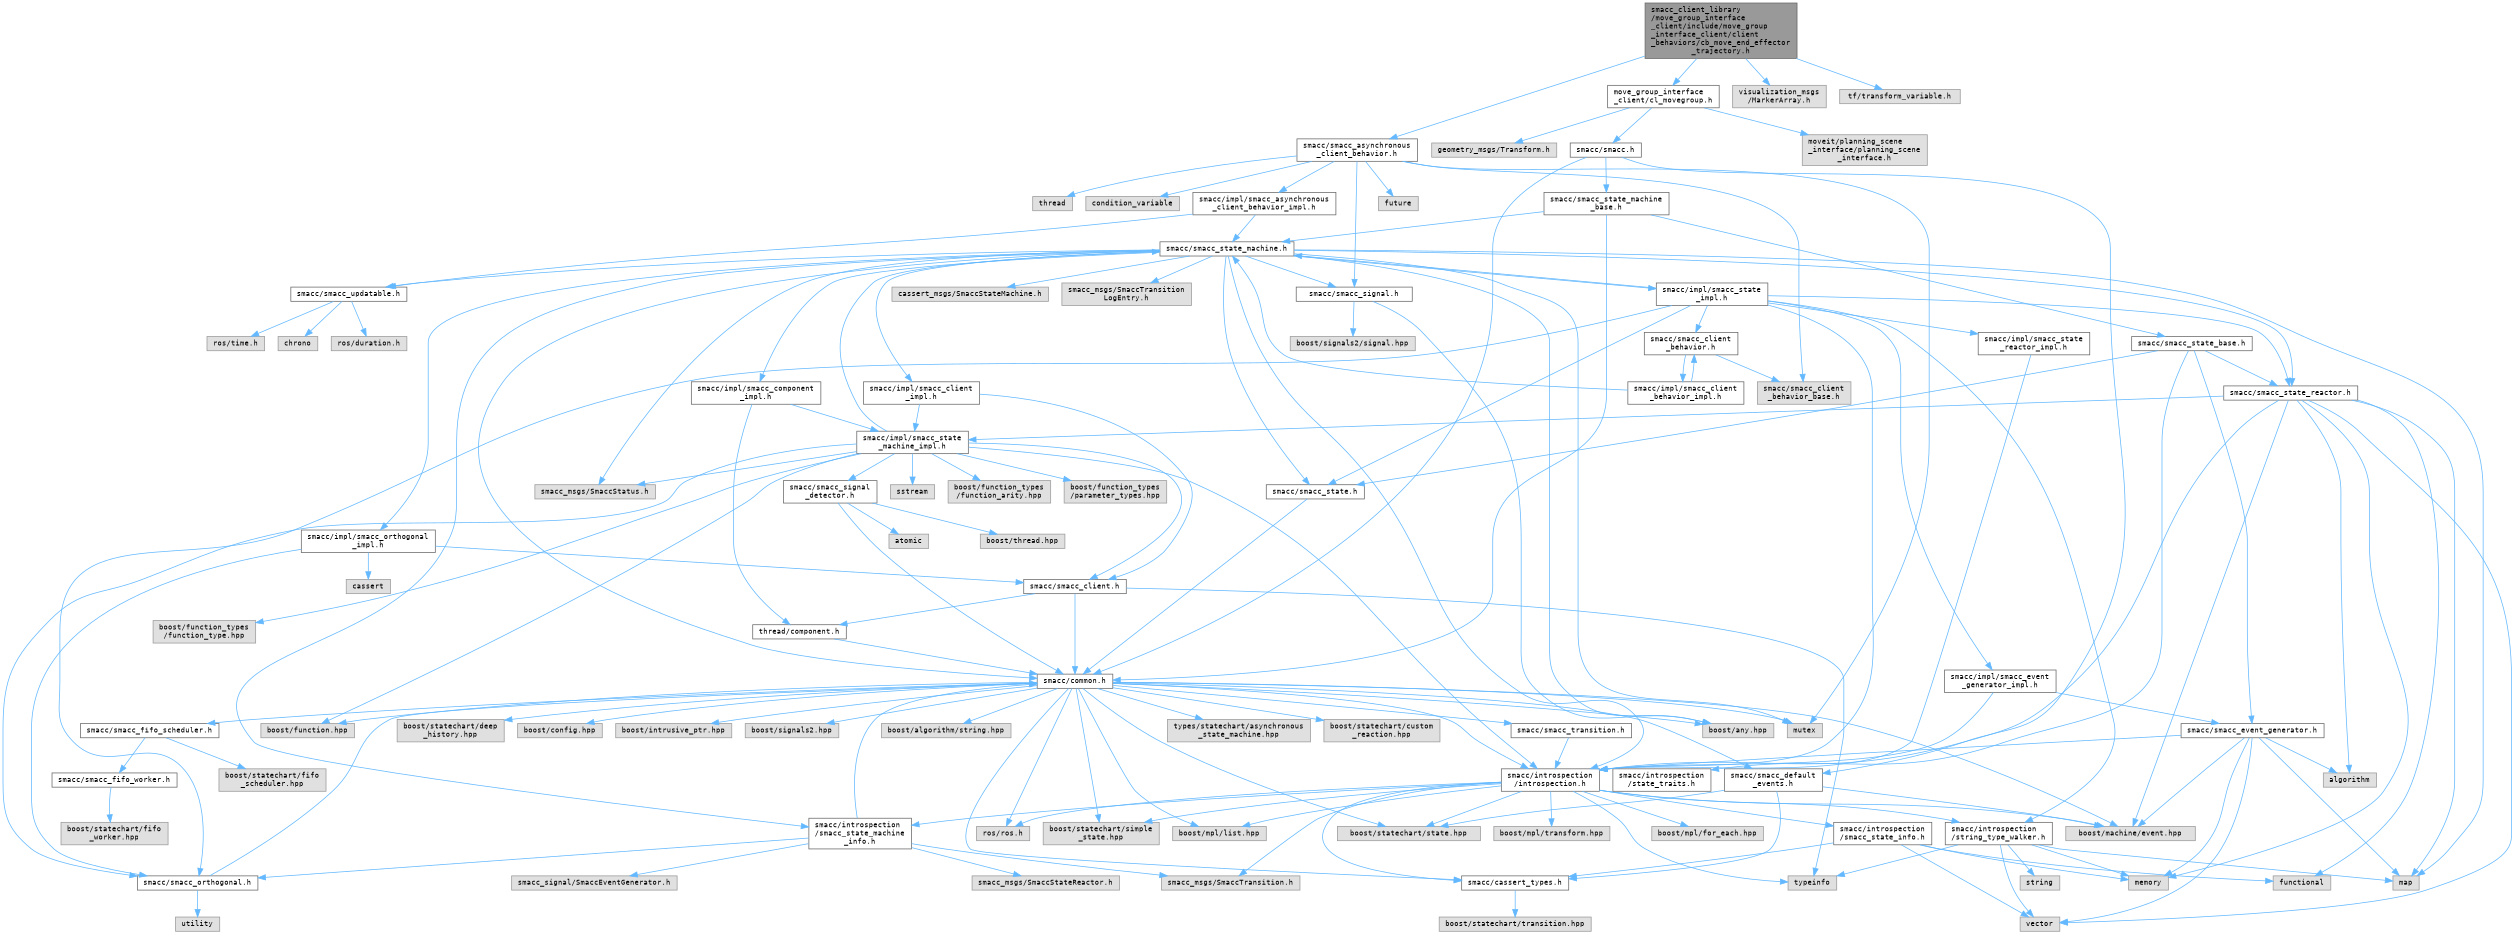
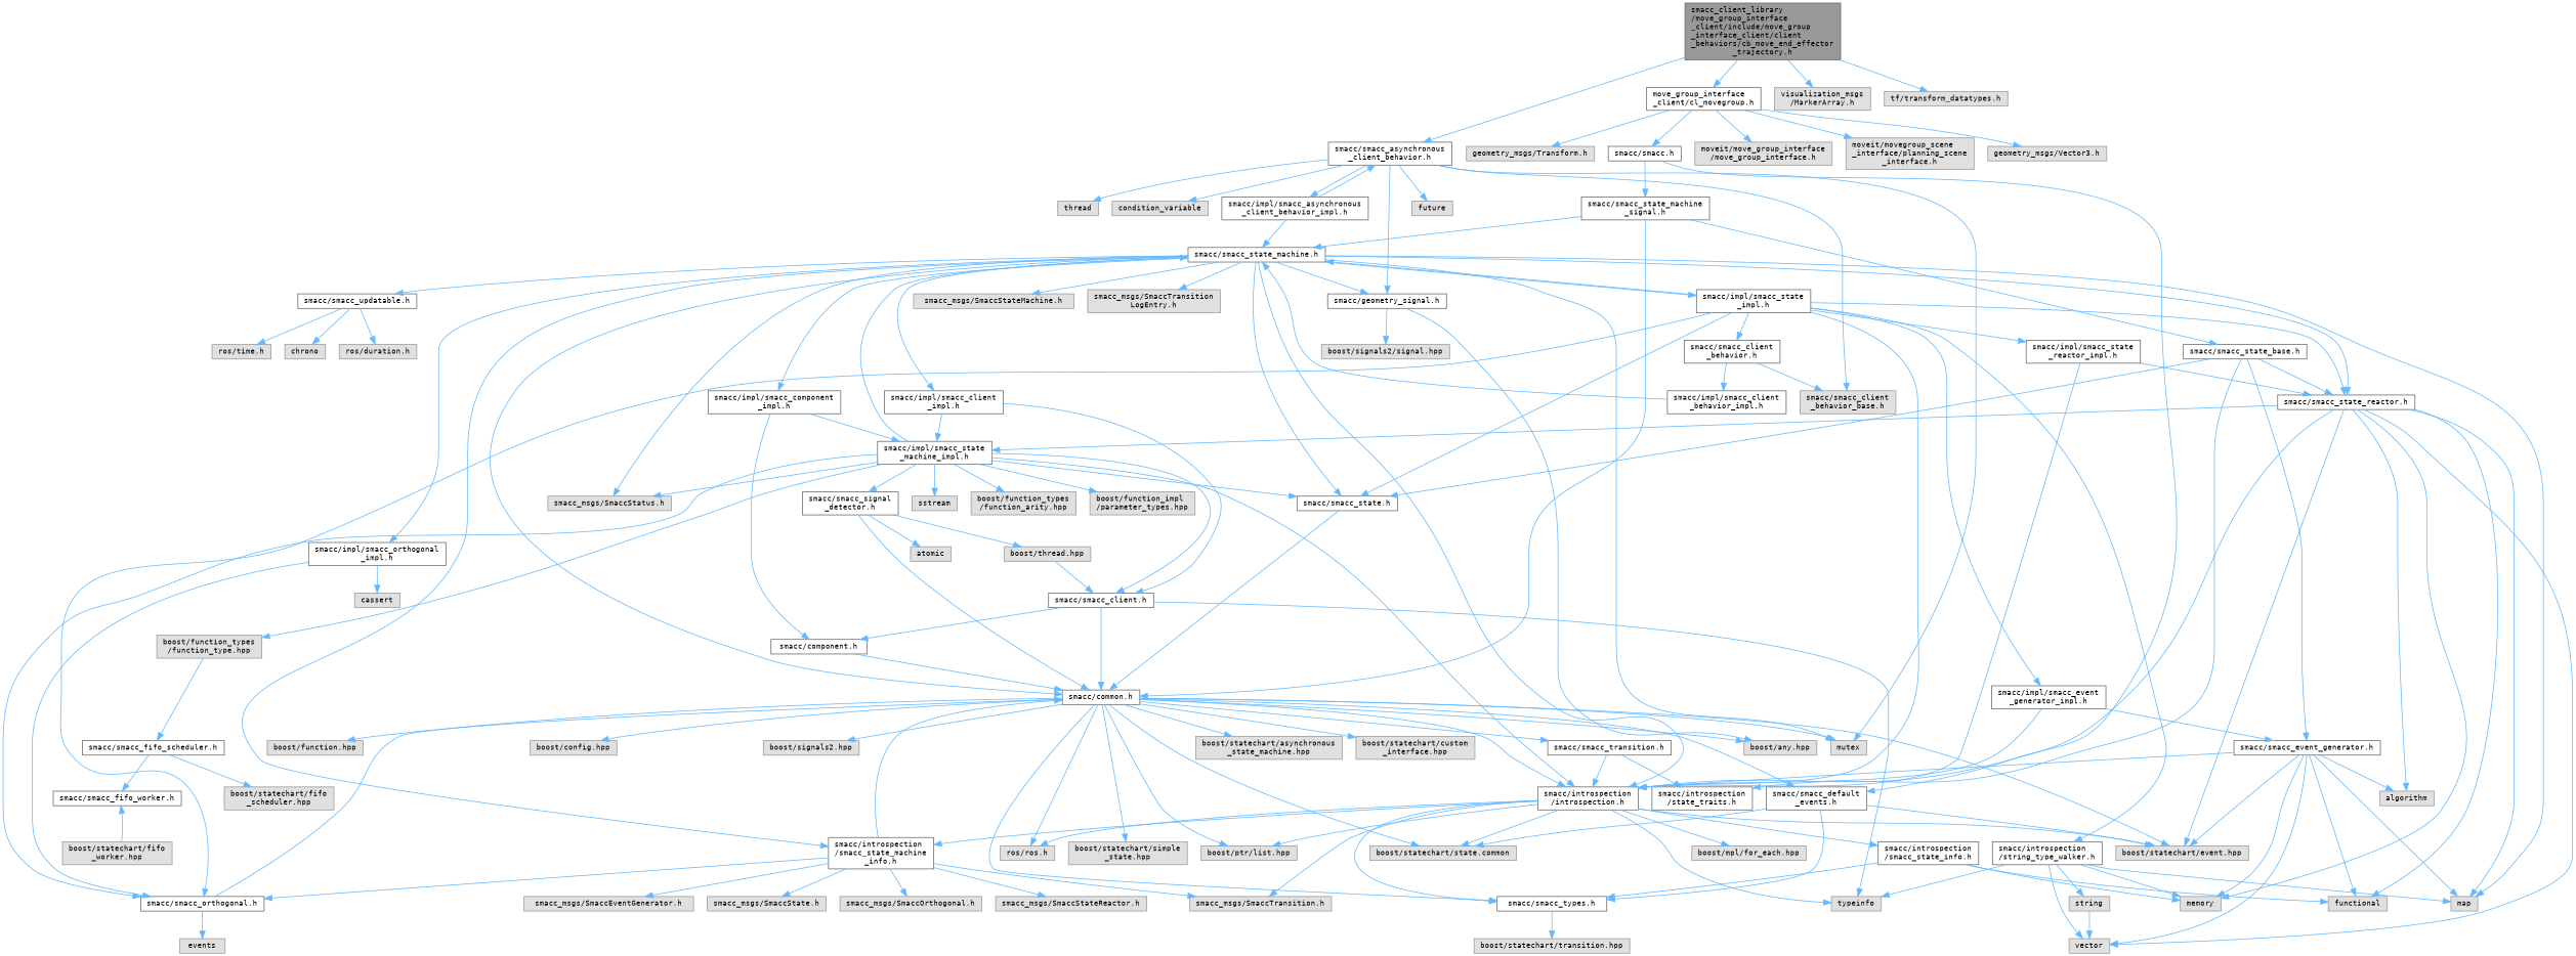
  digraph {
    fontname="DejaVu Sans Mono"
    node [color=grey60 fillcolor="#E0E0E0" fontname="DejaVu Sans Mono" fontsize=10 shape=box style=filled]
    edge [color=steelblue1 fontname="DejaVu Sans Mono" fontsize=10 labelfontname=Helvetica labelfontsize=10 style=solid]
    n1 [color=gray40 fillcolor=grey60 fontcolor=black height=0.2 label="smacc_client_library\l/move_group_interface\l_client/include/move_group\l_interface_client/client\l_behaviors/cb_move_end_effector\l_trajectory.h" width=0.4]
    n2 [color=grey40 fillcolor=white height=0.2 label="smacc/smacc_asynchronous\l_client_behavior.h" width=0.4]
    n3 [color=grey40 fillcolor=white height=0.2 label="move_group_interface\l_client/cl_movegroup.h" width=0.4]
    n4 [height=0.2 label="visualization_msgs\l/MarkerArray.h" width=0.4]
-   n5 [height=0.2 label="tf/transform_variable.h" width=0.4]
+   n5 [height=0.2 label="tf/transform_datatypes.h" width=0.4]
    n6 [height=0.2 label="smacc/smacc_client\l_behavior_base.h" width=0.4]
-   n7 [color=grey40 fillcolor=white height=0.2 label="smacc/smacc_signal.h" width=0.4]
+   n7 [color=grey40 fillcolor=white height=0.2 label="smacc/geometry_signal.h" width=0.4]
    n8 [height=0.2 label=thread width=0.4]
    n9 [height=0.2 label=condition_variable width=0.4]
    n10 [height=0.2 label=mutex width=0.4]
    n11 [height=0.2 label=future width=0.4]
    n12 [color=grey40 fillcolor=white height=0.2 label="smacc/impl/smacc_asynchronous\l_client_behavior_impl.h" width=0.4]
    n13 [color=grey40 fillcolor=white height=0.2 label="smacc/smacc.h" width=0.4]
-   n15 [height=0.2 label="moveit/planning_scene\l_interface/planning_scene\l_interface.h" width=0.4]
+   n14 [height=0.2 label="moveit/move_group_interface\l/move_group_interface.h" width=0.4]
+   n15 [height=0.2 label="moveit/movegroup_scene\l_interface/planning_scene\l_interface.h" width=0.4]
+   n16 [height=0.2 label="geometry_msgs/Vector3.h" width=0.4]
    n17 [height=0.2 label="geometry_msgs/Transform.h" width=0.4]
    n18 [height=0.2 label="boost/signals2/signal.hpp" width=0.4]
    n19 [height=0.2 label="boost/any.hpp" width=0.4]
    n20 [color=grey40 fillcolor=white height=0.2 label="smacc/smacc_state_machine.h" width=0.4]
    n21 [height=0.2 label=map width=0.4]
    n22 [color=grey40 fillcolor=white height=0.2 label="smacc/common.h" width=0.4]
    n23 [color=grey40 fillcolor=white height=0.2 label="smacc/introspection\l/introspection.h" width=0.4]
    n24 [color=grey40 fillcolor=white height=0.2 label="smacc/introspection\l/smacc_state_machine\l_info.h" width=0.4]
    n25 [color=grey40 fillcolor=white height=0.2 label="smacc/smacc_updatable.h" width=0.4]
-   n26 [height=0.2 label="cassert_msgs/SmaccStateMachine.h" width=0.4]
+   n26 [height=0.2 label="smacc_msgs/SmaccStateMachine.h" width=0.4]
    n27 [height=0.2 label="smacc_msgs/SmaccTransition\lLogEntry.h" width=0.4]
    n28 [height=0.2 label="smacc_msgs/SmaccStatus.h" width=0.4]
    n29 [color=grey40 fillcolor=white height=0.2 label="smacc/smacc_state.h" width=0.4]
    n30 [color=grey40 fillcolor=white height=0.2 label="smacc/smacc_state_reactor.h" width=0.4]
    n31 [color=grey40 fillcolor=white height=0.2 label="smacc/impl/smacc_state\l_impl.h" width=0.4]
    n32 [color=grey40 fillcolor=white height=0.2 label="smacc/impl/smacc_client\l_impl.h" width=0.4]
    n33 [color=grey40 fillcolor=white height=0.2 label="smacc/impl/smacc_component\l_impl.h" width=0.4]
    n34 [color=grey40 fillcolor=white height=0.2 label="smacc/impl/smacc_orthogonal\l_impl.h" width=0.4]
-   n35 [height=0.2 label="boost/statechart/state.hpp" width=0.4]
+   n35 [height=0.2 label="boost/statechart/state.common" width=0.4]
    n36 [height=0.2 label="boost/statechart/simple\l_state.hpp" width=0.4]
-   n37 [height=0.2 label="boost/machine/event.hpp" width=0.4]
-   n38 [height=0.2 label="types/statechart/asynchronous\l_state_machine.hpp" width=0.4]
-   n39 [height=0.2 label="boost/statechart/custom\l_reaction.hpp" width=0.4]
-   n40 [height=0.2 label="boost/statechart/deep\l_history.hpp" width=0.4]
+   n37 [height=0.2 label="boost/statechart/event.hpp" width=0.4]
+   n38 [height=0.2 label="boost/statechart/asynchronous\l_state_machine.hpp" width=0.4]
+   n39 [height=0.2 label="boost/statechart/custom\l_interface.hpp" width=0.4]
    n41 [height=0.2 label="boost/config.hpp" width=0.4]
-   n42 [height=0.2 label="boost/intrusive_ptr.hpp" width=0.4]
    n43 [height=0.2 label="boost/function.hpp" width=0.4]
    n44 [height=0.2 label="boost/signals2.hpp" width=0.4]
-   n45 [height=0.2 label="boost/mpl/list.hpp" width=0.4]
-   n46 [height=0.2 label="boost/algorithm/string.hpp" width=0.4]
+   n45 [height=0.2 label="boost/ptr/list.hpp" width=0.4]
    n47 [height=0.2 label="ros/ros.h" width=0.4]
    n48 [color=grey40 fillcolor=white height=0.2 label="smacc/smacc_fifo_scheduler.h" width=0.4]
-   n49 [color=grey40 fillcolor=white height=0.2 label="smacc/cassert_types.h" width=0.4]
+   n49 [color=grey40 fillcolor=white height=0.2 label="smacc/smacc_types.h" width=0.4]
    n50 [color=grey40 fillcolor=white height=0.2 label="smacc/smacc_default\l_events.h" width=0.4]
    n51 [color=grey40 fillcolor=white height=0.2 label="smacc/smacc_transition.h" width=0.4]
    n52 [height=0.2 label=typeinfo width=0.4]
    n53 [height=0.2 label="boost/mpl/for_each.hpp" width=0.4]
-   n54 [height=0.2 label="boost/mpl/transform.hpp" width=0.4]
    n55 [color=grey40 fillcolor=white height=0.2 label="smacc/introspection\l/string_type_walker.h" width=0.4]
    n56 [color=grey40 fillcolor=white height=0.2 label="smacc/introspection\l/smacc_state_info.h" width=0.4]
    n57 [height=0.2 label="smacc_msgs/SmaccTransition.h" width=0.4]
    n58 [color=grey40 fillcolor=white height=0.2 label="smacc/smacc_orthogonal.h" width=0.4]
+   n59 [height=0.2 label="smacc_msgs/SmaccState.h" width=0.4]
+   n60 [height=0.2 label="smacc_msgs/SmaccOrthogonal.h" width=0.4]
    n61 [height=0.2 label="smacc_msgs/SmaccStateReactor.h" width=0.4]
-   n62 [height=0.2 label="smacc_signal/SmaccEventGenerator.h" width=0.4]
+   n62 [height=0.2 label="smacc_msgs/SmaccEventGenerator.h" width=0.4]
    n63 [height=0.2 label=chrono width=0.4]
    n64 [height=0.2 label="ros/duration.h" width=0.4]
    n65 [height=0.2 label="ros/time.h" width=0.4]
    n66 [height=0.2 label=memory width=0.4]
    n67 [height=0.2 label=vector width=0.4]
    n68 [height=0.2 label=functional width=0.4]
    n69 [height=0.2 label=algorithm width=0.4]
    n70 [color=grey40 fillcolor=white height=0.2 label="smacc/impl/smacc_state\l_machine_impl.h" width=0.4]
    n71 [color=grey40 fillcolor=white height=0.2 label="smacc/smacc_client\l_behavior.h" width=0.4]
    n72 [color=grey40 fillcolor=white height=0.2 label="smacc/impl/smacc_state\l_reactor_impl.h" width=0.4]
    n73 [color=grey40 fillcolor=white height=0.2 label="smacc/impl/smacc_event\l_generator_impl.h" width=0.4]
    n74 [color=grey40 fillcolor=white height=0.2 label="smacc/smacc_client.h" width=0.4]
-   n75 [color=grey40 fillcolor=white height=0.2 label="thread/component.h" width=0.4]
+   n75 [color=grey40 fillcolor=white height=0.2 label="smacc/component.h" width=0.4]
    n76 [height=0.2 label=cassert width=0.4]
    n77 [height=0.2 label="boost/statechart/fifo\l_scheduler.hpp" width=0.4]
    n78 [color=grey40 fillcolor=white height=0.2 label="smacc/smacc_fifo_worker.h" width=0.4]
    n79 [height=0.2 label="boost/statechart/transition.hpp" width=0.4]
    n80 [color=grey40 fillcolor=white height=0.2 label="smacc/introspection\l/state_traits.h" width=0.4]
    n81 [height=0.2 label="boost/statechart/fifo\l_worker.hpp" width=0.4]
    n82 [height=0.2 label=string width=0.4]
-   n83 [height=0.2 label=utility width=0.4]
+   n83 [height=0.2 label=events width=0.4]
    n84 [color=grey40 fillcolor=white height=0.2 label="smacc/impl/smacc_client\l_behavior_impl.h" width=0.4]
    n85 [color=grey40 fillcolor=white height=0.2 label="smacc/smacc_event_generator.h" width=0.4]
    n86 [color=grey40 fillcolor=white height=0.2 label="smacc/smacc_signal\l_detector.h" width=0.4]
    n87 [height=0.2 label=sstream width=0.4]
    n88 [height=0.2 label="boost/function_types\l/function_arity.hpp" width=0.4]
    n89 [height=0.2 label="boost/function_types\l/function_type.hpp" width=0.4]
-   n90 [height=0.2 label="boost/function_types\l/parameter_types.hpp" width=0.4]
+   n90 [height=0.2 label="boost/function_impl\l/parameter_types.hpp" width=0.4]
    n91 [height=0.2 label="boost/thread.hpp" width=0.4]
    n92 [height=0.2 label=atomic width=0.4]
-   n93 [color=grey40 fillcolor=white height=0.2 label="smacc/smacc_state_machine\l_base.h" width=0.4]
+   n93 [color=grey40 fillcolor=white height=0.2 label="smacc/smacc_state_machine\l_signal.h" width=0.4]
    n94 [color=grey40 fillcolor=white height=0.2 label="smacc/smacc_state_base.h" width=0.4]
    n1 -> n2
    n1 -> n3
    n1 -> n4
    n1 -> n5
    n2 -> n6
    n2 -> n7
    n2 -> n8
    n2 -> n9
    n2 -> n10
    n2 -> n11
    n2 -> n12
    n3 -> n13
+   n3 -> n14
    n3 -> n15
+   n3 -> n16
    n3 -> n17
    n7 -> n18
    n7 -> n19
-   n12 -> n25
+   n12 -> n2
    n12 -> n20
-   n13 -> n22
    n13 -> n50
    n13 -> n93
    n20 -> n7
    n20 -> n10
-   n20 -> n19
    n20 -> n21
    n20 -> n22
    n20 -> n23
    n20 -> n24
    n20 -> n25
    n20 -> n26
    n20 -> n27
    n20 -> n28
    n20 -> n29
    n20 -> n30
    n20 -> n31
    n20 -> n32
    n20 -> n33
    n20 -> n34
    n22 -> n10
    n22 -> n19
    n22 -> n23
    n22 -> n35
    n22 -> n36
    n22 -> n37
    n22 -> n38
    n22 -> n39
-   n22 -> n40
    n22 -> n41
-   n22 -> n42
    n22 -> n43
    n22 -> n44
    n22 -> n45
-   n22 -> n46
    n22 -> n47
-   n22 -> n48
+   n89 -> n48
    n22 -> n49
    n22 -> n50
    n22 -> n51
    n23 -> n24
    n23 -> n35
-   n23 -> n36
    n23 -> n37
    n23 -> n45
    n23 -> n47
    n23 -> n49
    n23 -> n52
    n23 -> n53
-   n23 -> n54
-   n23 -> n55
    n23 -> n56
    n23 -> n57
    n24 -> n22
    n24 -> n57
    n24 -> n58
+   n24 -> n59
+   n24 -> n60
    n24 -> n61
    n24 -> n62
    n25 -> n63
    n25 -> n64
    n25 -> n65
    n29 -> n22
    n30 -> n21
    n30 -> n23
    n30 -> n37
    n30 -> n66
    n30 -> n67
    n30 -> n68
    n30 -> n69
    n30 -> n70
    n31 -> n20
    n31 -> n23
    n31 -> n29
    n31 -> n30
    n31 -> n55
    n31 -> n58
    n31 -> n71
    n31 -> n72
    n31 -> n73
    n32 -> n70
    n32 -> n74
    n33 -> n70
    n33 -> n75
    n34 -> n58
-   n34 -> n74
+   n91 -> n74
    n34 -> n76
    n48 -> n77
    n48 -> n78
    n49 -> n79
    n50 -> n35
    n50 -> n37
    n50 -> n49
    n51 -> n23
+   n51 -> n80
    n55 -> n21
    n55 -> n52
    n55 -> n66
    n55 -> n67
    n55 -> n82
    n56 -> n49
    n56 -> n66
-   n56 -> n67
+   n82 -> n67
    n56 -> n68
    n58 -> n22
    n58 -> n83
    n70 -> n20
    n70 -> n23
    n70 -> n28
-   n70 -> n43
+   n70 -> n29
    n70 -> n58
    n70 -> n74
    n70 -> n86
    n70 -> n87
    n70 -> n88
    n70 -> n89
    n70 -> n90
    n71 -> n6
    n71 -> n84
    n72 -> n23
+   n72 -> n30
    n73 -> n23
    n73 -> n85
    n74 -> n22
    n74 -> n52
    n74 -> n75
    n75 -> n22
-   n78 -> n81
+   n81 -> n78
    n84 -> n20
-   n84 -> n71
    n85 -> n21
    n85 -> n23
    n85 -> n37
    n85 -> n66
    n85 -> n67
+   n85 -> n68
    n85 -> n69
    n86 -> n22
    n86 -> n91
    n86 -> n92
    n93 -> n20
    n93 -> n22
    n93 -> n94
    n94 -> n29
    n94 -> n30
    n94 -> n80
    n94 -> n85
  }
